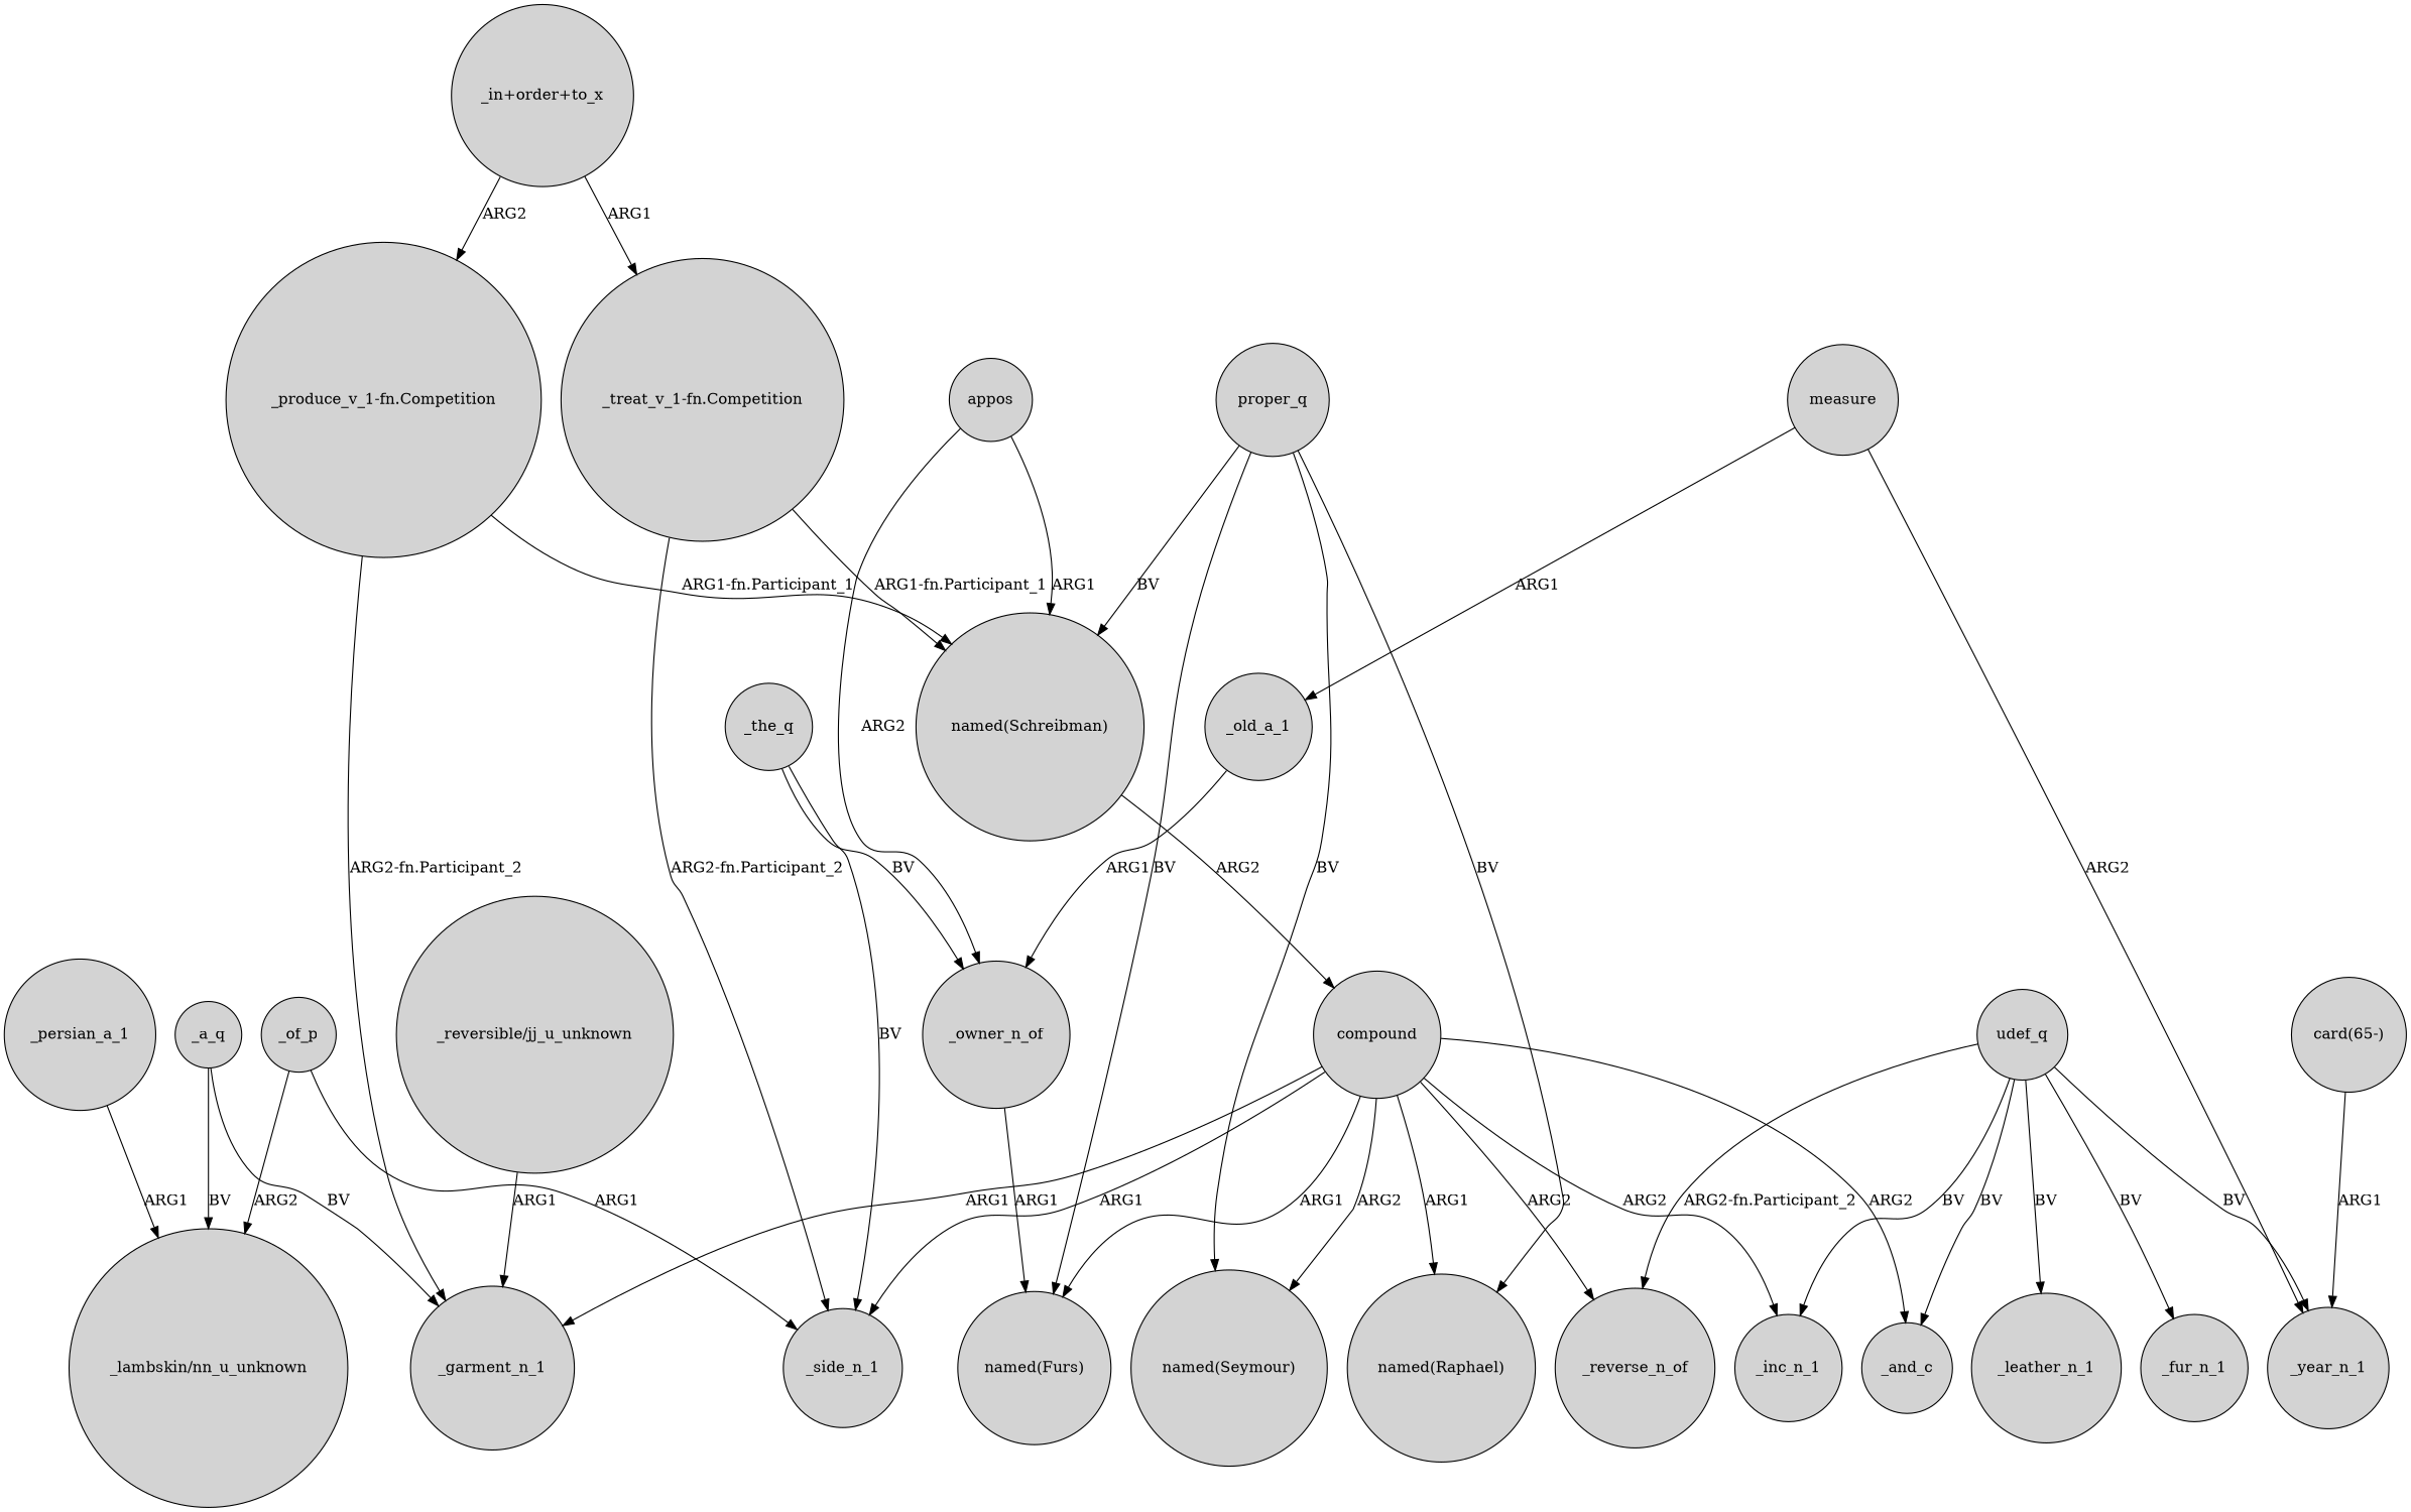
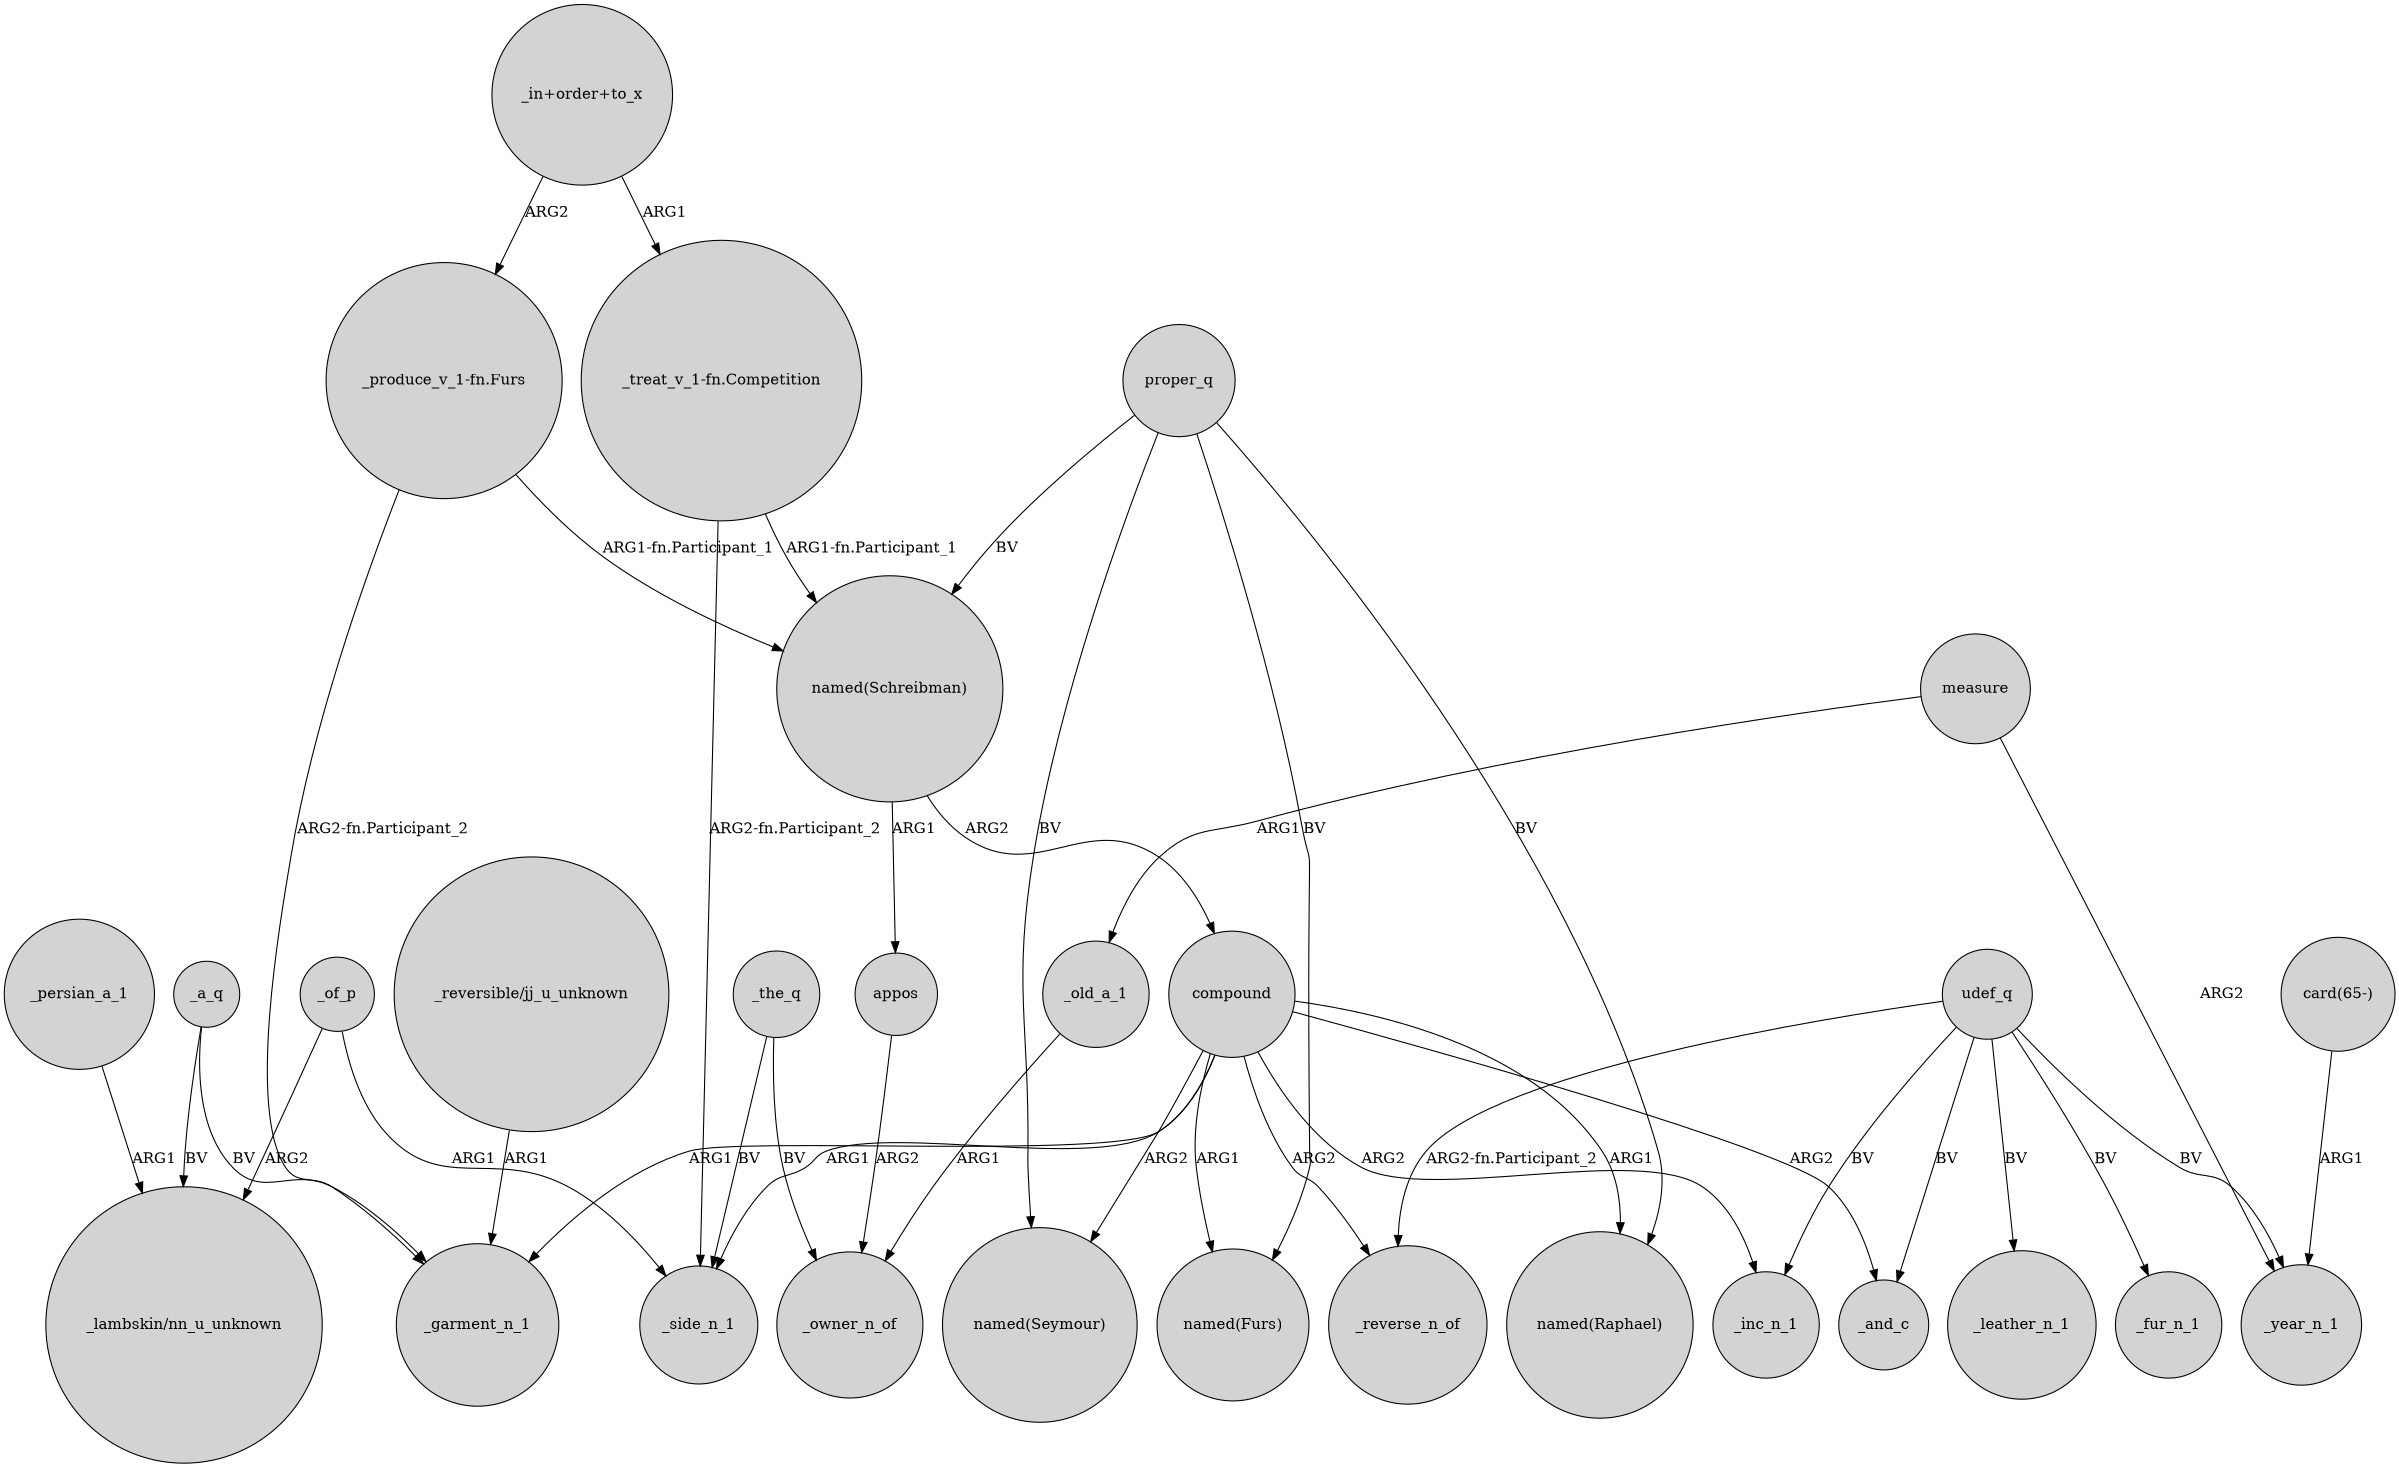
  digraph {
    node [shape=circle style=filled]
    _persian_a_1
    "_lambskin/nn_u_unknown"
    _a_q
    _garment_n_1
    _old_a_1
    _owner_n_of
    "named(Furs)"
    _the_q
    _side_n_1
    "_treat_v_1-fn.Competition"
    "named(Schreibman)"
    compound
-   "_produce_v_1-fn.Competition"
+   "_produce_v_1-fn.Competition" [label="_produce_v_1-fn.Furs"]
    proper_q
    "named(Seymour)"
    "named(Raphael)"
    _reverse_n_of
    _and_c
    _inc_n_1
    "_in+order+to_x"
    measure
    _year_n_1
    udef_q
    _leather_n_1
    _fur_n_1
    _of_p
    appos
    "_reversible/jj_u_unknown"
    "card(65-)"
    _persian_a_1 -> "_lambskin/nn_u_unknown" [label=ARG1]
    _a_q -> "_lambskin/nn_u_unknown" [label=BV]
    _a_q -> _garment_n_1 [label=BV]
    _old_a_1 -> _owner_n_of [label=ARG1]
-   _owner_n_of -> "named(Furs)" [label=ARG1]
    _the_q -> _owner_n_of [label=BV]
    _the_q -> _side_n_1 [label=BV]
    "_treat_v_1-fn.Competition" -> _side_n_1 [label="ARG2-fn.Participant_2"]
    "_treat_v_1-fn.Competition" -> "named(Schreibman)" [label="ARG1-fn.Participant_1"]
    "named(Schreibman)" -> compound [label=ARG2]
    compound -> _garment_n_1 [label=ARG1]
    compound -> "named(Furs)" [label=ARG1]
    compound -> _side_n_1 [label=ARG1]
    compound -> "named(Seymour)" [label=ARG2]
    compound -> "named(Raphael)" [label=ARG1]
    compound -> _reverse_n_of [label=ARG2]
    compound -> _and_c [label=ARG2]
    compound -> _inc_n_1 [label=ARG2]
    "_produce_v_1-fn.Competition" -> _garment_n_1 [label="ARG2-fn.Participant_2"]
    "_produce_v_1-fn.Competition" -> "named(Schreibman)" [label="ARG1-fn.Participant_1"]
    proper_q -> "named(Furs)" [label=BV]
    proper_q -> "named(Schreibman)" [label=BV]
    proper_q -> "named(Seymour)" [label=BV]
    proper_q -> "named(Raphael)" [label=BV]
    "_in+order+to_x" -> "_treat_v_1-fn.Competition" [label=ARG1]
    "_in+order+to_x" -> "_produce_v_1-fn.Competition" [label=ARG2]
    measure -> _old_a_1 [label=ARG1]
    measure -> _year_n_1 [label=ARG2]
    udef_q -> _reverse_n_of [label="ARG2-fn.Participant_2"]
    udef_q -> _and_c [label=BV]
    udef_q -> _inc_n_1 [label=BV]
    udef_q -> _year_n_1 [label=BV]
    udef_q -> _leather_n_1 [label=BV]
    udef_q -> _fur_n_1 [label=BV]
    _of_p -> "_lambskin/nn_u_unknown" [label=ARG2]
    _of_p -> _side_n_1 [label=ARG1]
    appos -> _owner_n_of [label=ARG2]
-   appos -> "named(Schreibman)" [label=ARG1]
+   "named(Schreibman)" -> appos [label=ARG1]
    "_reversible/jj_u_unknown" -> _garment_n_1 [label=ARG1]
    "card(65-)" -> _year_n_1 [label=ARG1]
  }
